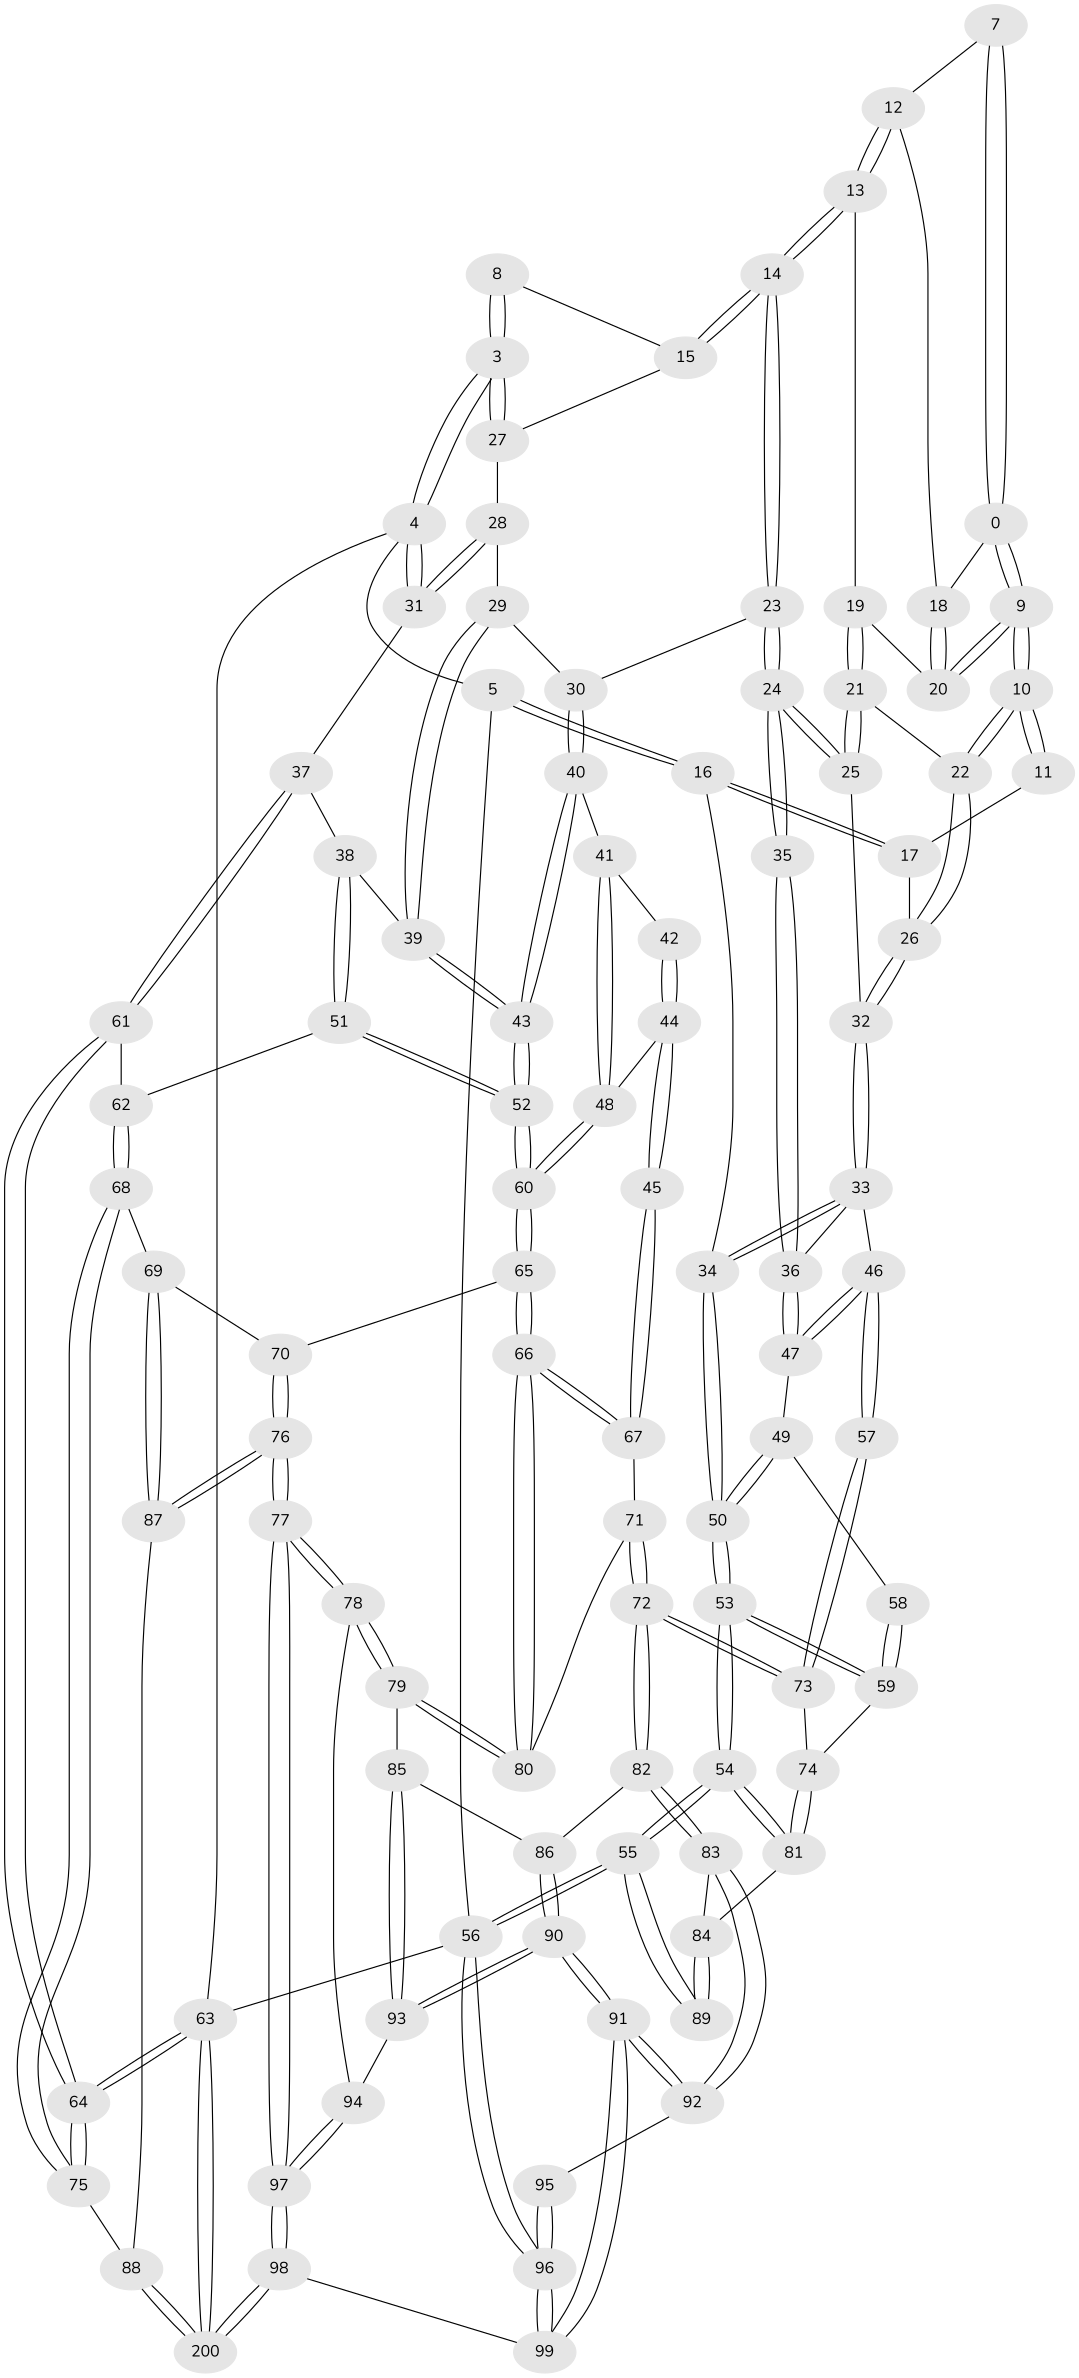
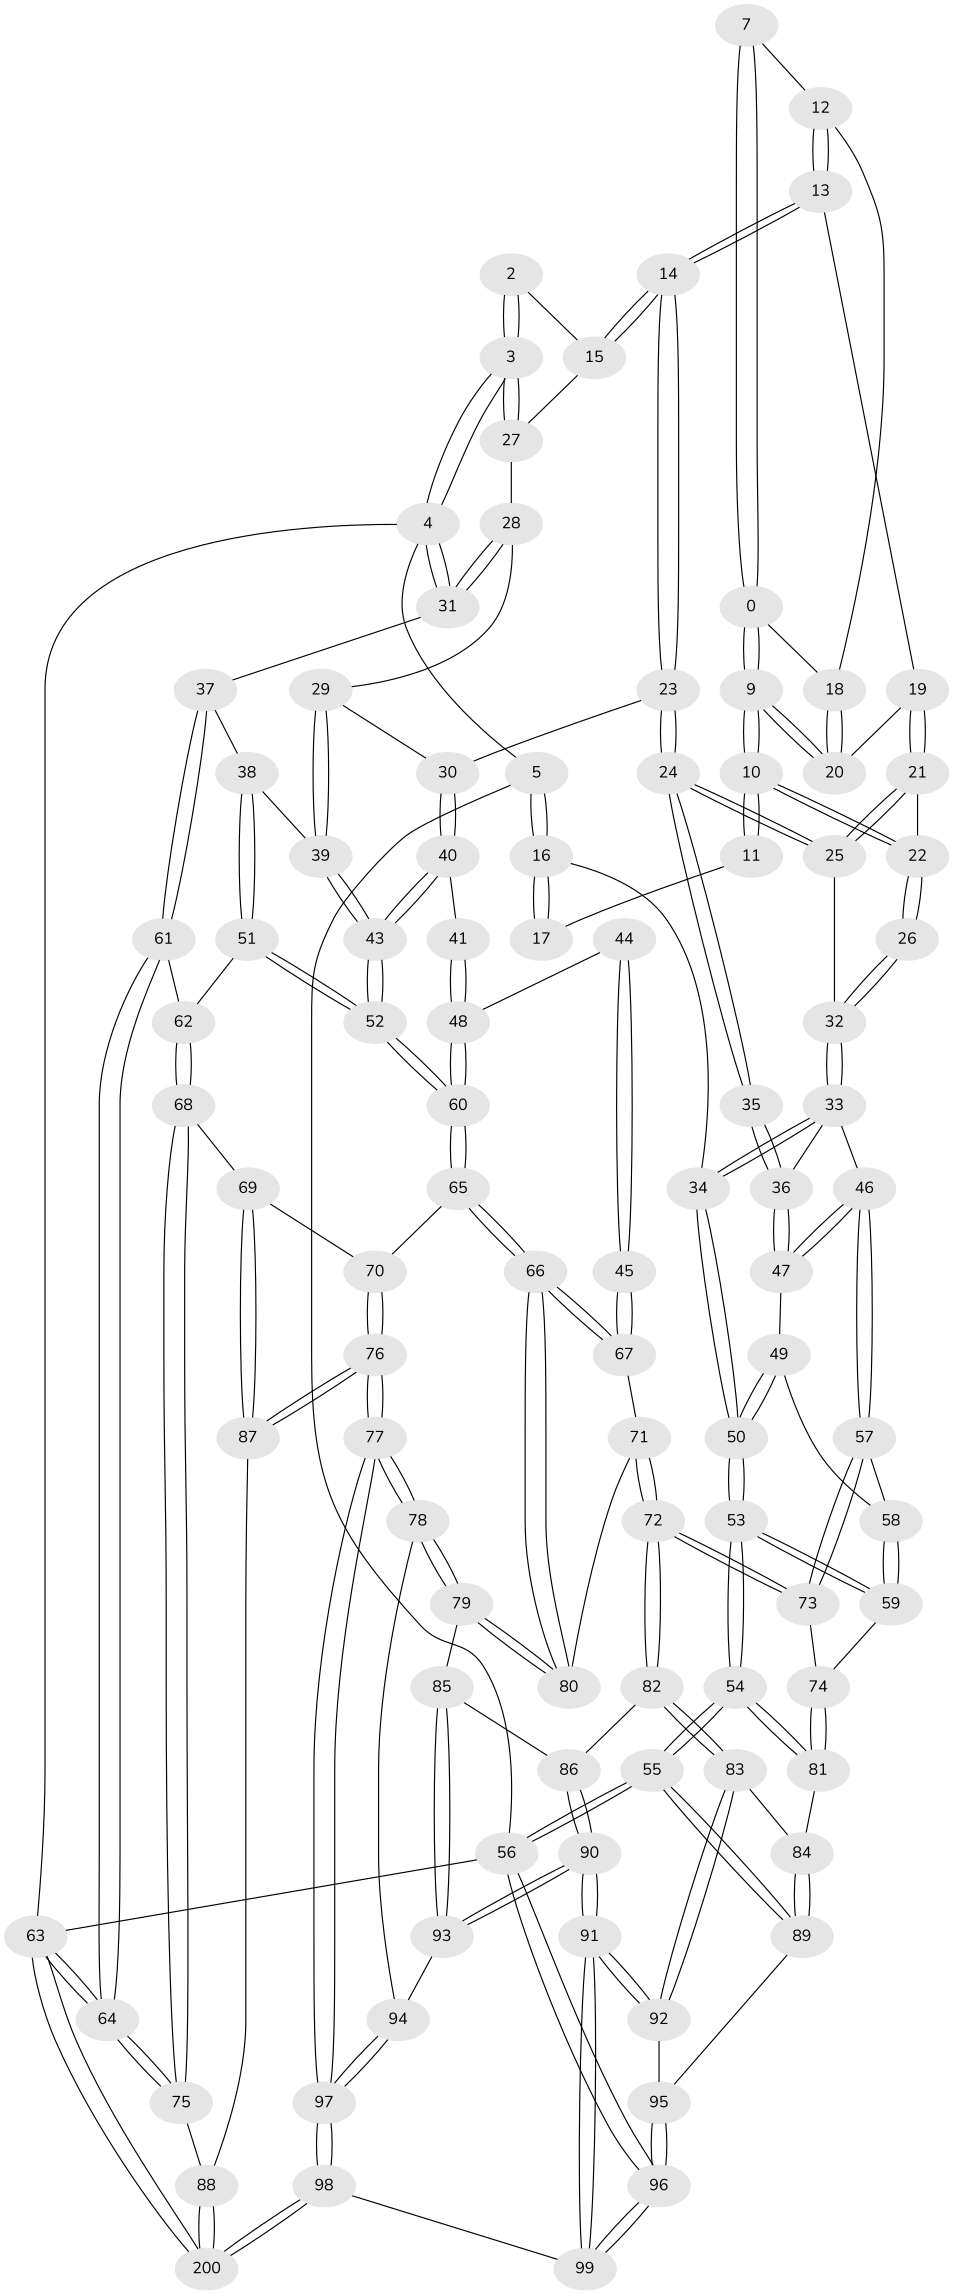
  graph {
    fontname=Nunito
    node [color=gray90 fontname=Nunito style=filled]
    edge [fontname=Nunito]
-   2 [label=8]
+   2
    3
    15
    n4 [label=0]
    7
    12
    4
    27
    5
    31
    63
    28
    16
    56
    37
    64
    n17 [label=200]
    17
    34
    96
    11
    9
    18
    13
    10
    20
    22
    26
    14
    19
    23
    21
    24
    30
    50
    32
    25
    35
    40
    36
    33
    29
    39
    43
    41
    38
    61
    46
    47
    53
-   42
    44
    49
    51
    62
    52
    48
    60
    45
    67
    57
    71
    58
    73
    65
    59
    54
    68
    55
    81
    74
    89
    84
    95
    99
    66
    70
    75
    69
    88
    80
    76
    72
    87
    77
    82
    83
    86
    78
    97
    79
    94
    98
    85
    93
    92
    90
    91
    2 -- 3
    2 -- 3
    2 -- 15
    3 -- 4
    3 -- 4
    3 -- 27
    3 -- 27
    15 -- 27
    n4 -- 9
    n4 -- 9
    n4 -- 18
    7 -- n4
    7 -- n4
    7 -- 12
    12 -- 18
    12 -- 13
    12 -- 13
    4 -- 5
    4 -- 31
    4 -- 31
    4 -- 63
    27 -- 28
    5 -- 16
    5 -- 16
    5 -- 56
    31 -- 37
    63 -- 64
    63 -- 64
    63 -- n17
    63 -- n17
    28 -- 31
    28 -- 31
    28 -- 29
    16 -- 17
    16 -- 17
    16 -- 34
    56 -- 63
    56 -- 96
    56 -- 96
    37 -- 38
    37 -- 61
    37 -- 61
    64 -- 75
    64 -- 75
-   17 -- 26
    34 -- 50
    34 -- 50
    96 -- 99
    96 -- 99
    11 -- 17
    9 -- 10
    9 -- 10
    9 -- 20
    9 -- 20
    18 -- 20
    18 -- 20
    13 -- 14
    13 -- 14
    13 -- 19
    10 -- 11
    10 -- 11
    10 -- 22
    10 -- 22
    22 -- 26
    22 -- 26
    26 -- 32
    26 -- 32
    14 -- 15
    14 -- 15
    14 -- 23
    14 -- 23
    19 -- 20
    19 -- 21
    19 -- 21
    23 -- 24
    23 -- 24
    23 -- 30
    21 -- 22
    21 -- 25
    21 -- 25
    24 -- 25
    24 -- 25
    24 -- 35
    24 -- 35
    30 -- 40
    30 -- 40
    50 -- 53
    50 -- 53
    32 -- 33
    32 -- 33
    25 -- 32
    35 -- 36
    35 -- 36
    40 -- 43
    40 -- 43
    40 -- 41
    36 -- 47
    36 -- 47
    33 -- 34
    33 -- 34
    33 -- 36
    33 -- 46
    29 -- 30
    29 -- 39
    29 -- 39
    39 -- 43
    39 -- 43
    43 -- 52
    43 -- 52
-   41 -- 42
    41 -- 48
    41 -- 48
    38 -- 39
    38 -- 51
    38 -- 51
    61 -- 64
    61 -- 64
    61 -- 62
    46 -- 47
    46 -- 47
    46 -- 57
    46 -- 57
    47 -- 49
    53 -- 59
    53 -- 59
    53 -- 54
    53 -- 54
-   42 -- 44
-   42 -- 44
    44 -- 48
    44 -- 45
    44 -- 45
    49 -- 50
    49 -- 50
    49 -- 58
    51 -- 62
    51 -- 52
    51 -- 52
    62 -- 68
    62 -- 68
    52 -- 60
    52 -- 60
    48 -- 60
    48 -- 60
    60 -- 65
    60 -- 65
    45 -- 67
    45 -- 67
    67 -- 71
+   57 -- 58
    57 -- 73
    57 -- 73
    71 -- 80
    71 -- 72
    71 -- 72
    58 -- 59
    58 -- 59
    73 -- 74
    65 -- 66
    65 -- 66
    65 -- 70
    59 -- 74
    54 -- 55
    54 -- 55
    54 -- 81
    54 -- 81
    68 -- 75
    68 -- 75
    68 -- 69
    55 -- 56
    55 -- 56
    55 -- 89
    55 -- 89
    81 -- 84
    74 -- 81
    74 -- 81
+   89 -- 95
    84 -- 89
    84 -- 89
    95 -- 96
    95 -- 96
    66 -- 67
    66 -- 67
    66 -- 80
    66 -- 80
    70 -- 76
    70 -- 76
    75 -- 88
    69 -- 70
    69 -- 87
    69 -- 87
    88 -- n17
    88 -- n17
    76 -- 87
    76 -- 87
    76 -- 77
    76 -- 77
    72 -- 73
    72 -- 73
    72 -- 82
    72 -- 82
    87 -- 88
    77 -- 78
    77 -- 78
    77 -- 97
    77 -- 97
    82 -- 83
    82 -- 83
    82 -- 86
    83 -- 84
    83 -- 92
    83 -- 92
    86 -- 90
    86 -- 90
    78 -- 79
    78 -- 79
    78 -- 94
    97 -- 98
    97 -- 98
    79 -- 80
    79 -- 80
    79 -- 85
    94 -- 97
    94 -- 97
    98 -- n17
    98 -- n17
    98 -- 99
    85 -- 86
    85 -- 93
    85 -- 93
    93 -- 94
    92 -- 95
    90 -- 93
    90 -- 93
    90 -- 91
    90 -- 91
    91 -- 99
    91 -- 99
    91 -- 92
    91 -- 92
  }
